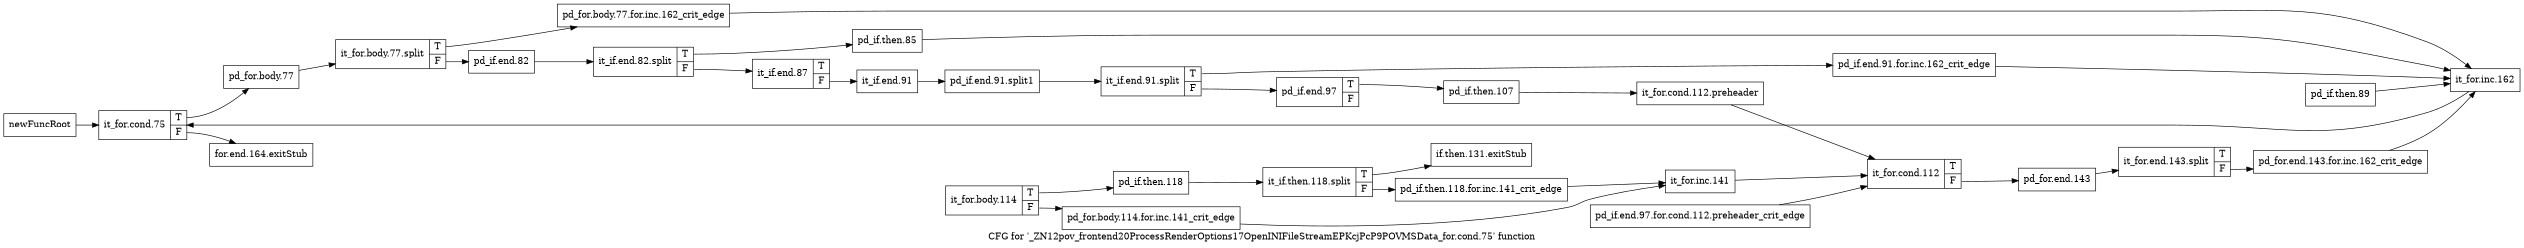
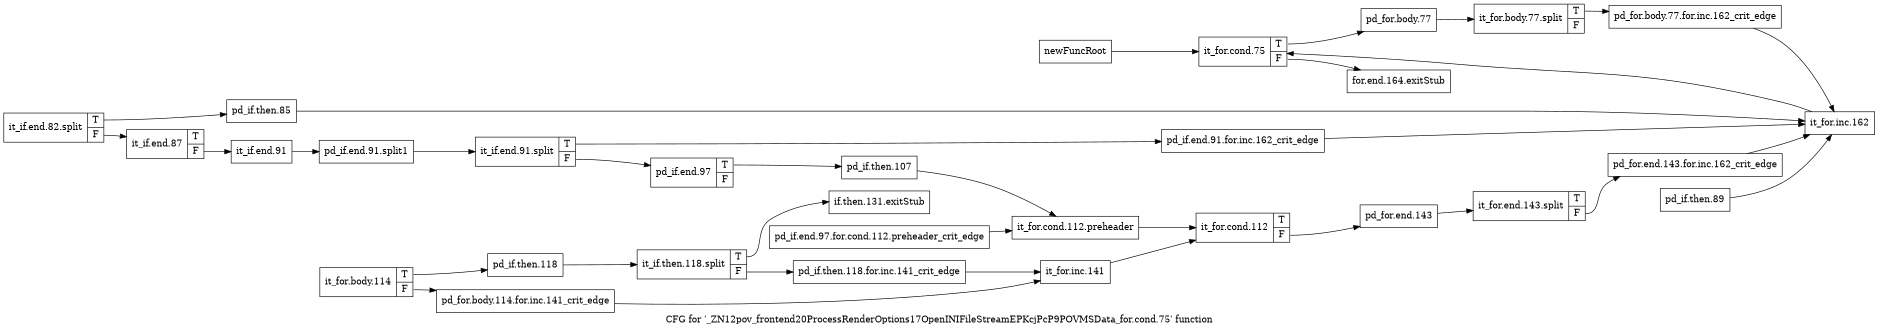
  digraph {
    label="CFG for '_ZN12pov_frontend20ProcessRenderOptions17OpenINIFileStreamEPKcjPcP9POVMSData_for.cond.75' function"
    rankdir=LR
    node [shape=record]
    n1 [label="{newFuncRoot}"]
    n2 [label="{it_for.cond.75|{<s0>T|<s1>F}}"]
    n3 [label="{for.end.164.exitStub}"]
    n4 [label="{pd_for.body.77}"]
    n5 [label="{it_for.body.77.split|{<s0>T|<s1>F}}"]
    n6 [label="{if.then.131.exitStub}"]
    n7 [label="{pd_for.body.77.for.inc.162_crit_edge}"]
-   n8 [label="{pd_if.end.82}"]
    n9 [label="{it_for.inc.162}"]
    n10 [label="{it_if.end.82.split|{<s0>T|<s1>F}}"]
    n11 [label="{pd_if.then.85}"]
    n12 [label="{it_if.end.87|{<s0>T|<s1>F}}"]
    n13 [label="{it_if.end.91}"]
    n14 [label="{pd_if.then.89}"]
    n15 [label="{pd_if.end.91.split1}"]
    n16 [label="{it_if.end.91.split|{<s0>T|<s1>F}}"]
    n17 [label="{pd_if.end.91.for.inc.162_crit_edge}"]
    n18 [label="{pd_if.end.97|{<s0>T|<s1>F}}"]
    n19 [label="{pd_if.then.107}"]
    n20 [label="{it_for.cond.112.preheader}"]
    n21 [label="{pd_if.end.97.for.cond.112.preheader_crit_edge}"]
    n22 [label="{it_for.cond.112|{<s0>T|<s1>F}}"]
    n23 [label="{pd_for.end.143}"]
    n24 [label="{it_for.body.114|{<s0>T|<s1>F}}"]
    n25 [label="{pd_if.then.118}"]
    n26 [label="{pd_for.body.114.for.inc.141_crit_edge}"]
    n27 [label="{it_for.end.143.split|{<s0>T|<s1>F}}"]
    n28 [label="{it_if.then.118.split|{<s0>T|<s1>F}}"]
    n29 [label="{it_for.inc.141}"]
    n30 [label="{pd_for.end.143.for.inc.162_crit_edge}"]
    n31 [label="{pd_if.then.118.for.inc.141_crit_edge}"]
    n1 -> n2
    n2 -> n3 [tailport=s1]
    n2 -> n4 [tailport=s0]
    n4 -> n5
    n5 -> n7 [tailport=s0]
-   n5 -> n8 [tailport=s1]
    n7 -> n9
-   n8 -> n10
    n9 -> n2
    n10 -> n11 [tailport=s0]
    n10 -> n12 [tailport=s1]
    n11 -> n9
    n12 -> n13 [tailport=s1]
    n13 -> n15
    n14 -> n9
    n15 -> n16
    n16 -> n17 [tailport=s0]
    n16 -> n18 [tailport=s1]
    n17 -> n9
    n18 -> n19 [tailport=s0]
    n19 -> n20
    n20 -> n22
-   n21 -> n22
+   n21 -> n20
    n22 -> n23 [tailport=s1]
    n23 -> n27
    n24 -> n25 [tailport=s0]
    n24 -> n26 [tailport=s1]
    n25 -> n28
    n26 -> n29
    n27 -> n30 [tailport=s1]
    n28 -> n6 [tailport=s0]
    n28 -> n31 [tailport=s1]
    n29 -> n22
    n30 -> n9
    n31 -> n29
  }
